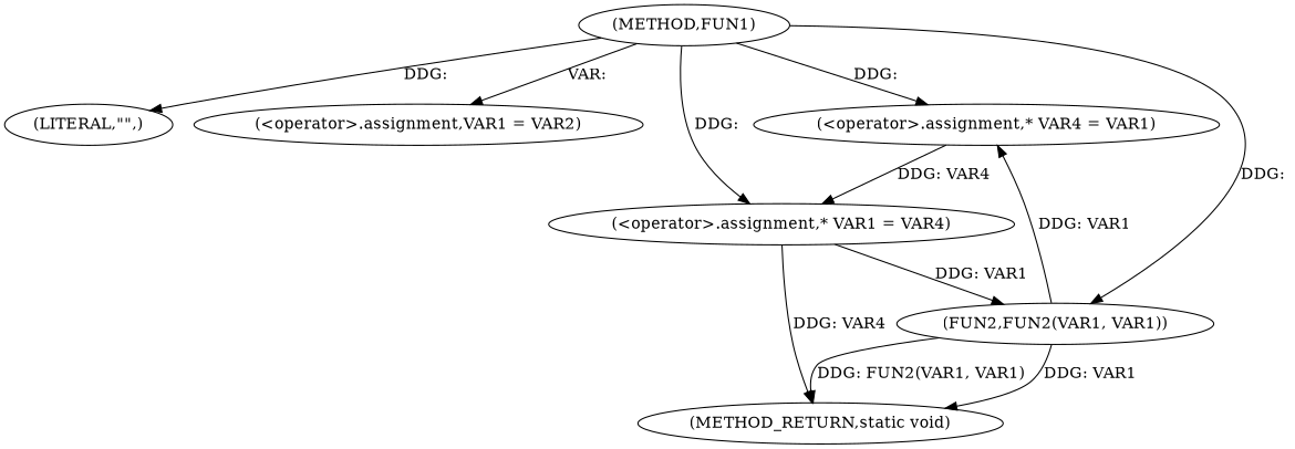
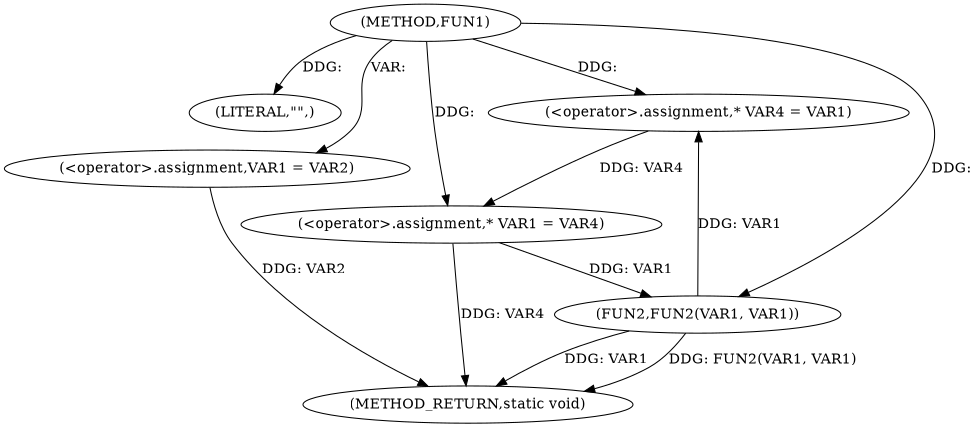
  digraph {
    n1 [label="(METHOD,FUN1)"]
    n2 [label="(LITERAL,\"\",)"]
    n3 [label="(<operator>.assignment,VAR1 = VAR2)"]
    n4 [label="(<operator>.assignment,* VAR4 = VAR1)"]
    n5 [label="(<operator>.assignment,* VAR1 = VAR4)"]
    n6 [label="(FUN2,FUN2(VAR1, VAR1))"]
    n7 [label="(METHOD_RETURN,static void)"]
    n1 -> n2 [label="DDG: "]
    n1 -> n3 [label="VAR: "]
    n1 -> n4 [label="DDG: "]
    n1 -> n5 [label="DDG: "]
    n1 -> n6 [label="DDG: "]
+   n3 -> n7 [label="DDG: VAR2"]
    n4 -> n5 [label="DDG: VAR4"]
    n5 -> n6 [label="DDG: VAR1"]
    n5 -> n7 [label="DDG: VAR4"]
    n6 -> n4 [label="DDG: VAR1"]
    n6 -> n7 [label="DDG: VAR1"]
    n6 -> n7 [label="DDG: FUN2(VAR1, VAR1)"]
  }
